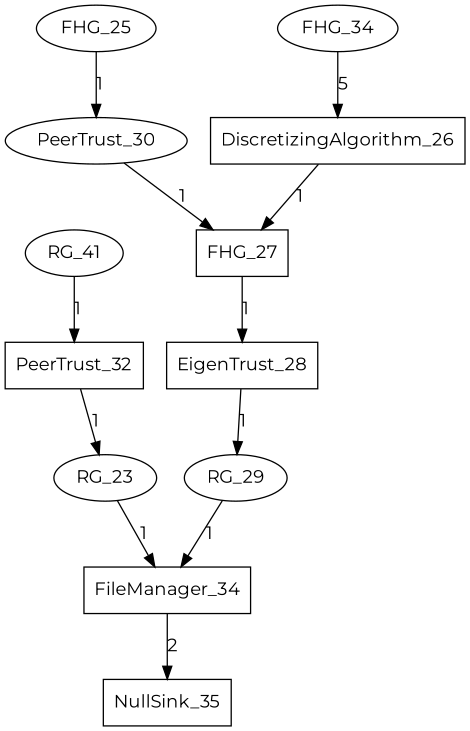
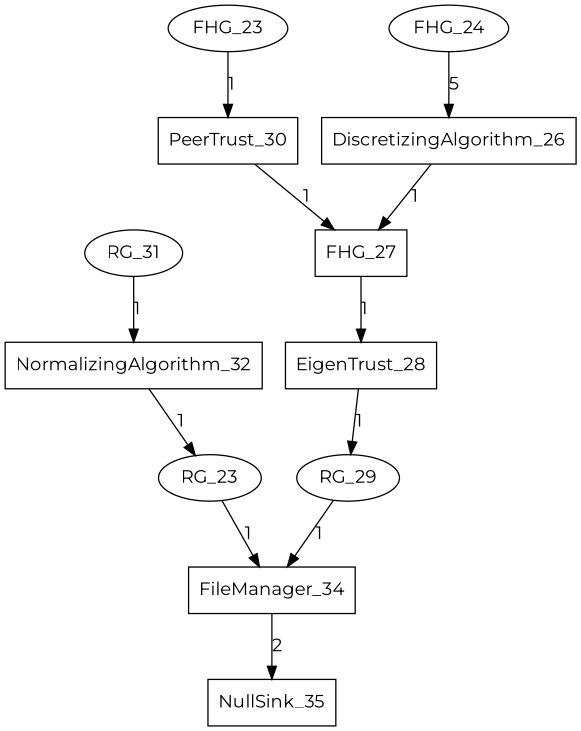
  digraph {
    fontname=Montserrat
    node [fontname=Montserrat shape=box]
    edge [fontname=Montserrat]
    DiscretizingAlgorithm_26
    FHG_27
    EigenTrust_28
-   FHG_24 [label=FHG_34 shape=""]
+   FHG_24 [shape=""]
    RG_29 [shape=""]
    FileManager_34
    NullSink_35
-   PeerTrust_30 [shape=ellipse]
-   NormalizingAlgorithm_32 [label=PeerTrust_32]
-   RG_31 [label=RG_41 shape=""]
-   FHG_25 [shape=""]
+   PeerTrust_30
+   NormalizingAlgorithm_32
+   RG_31 [shape=""]
+   FHG_25 [label=FHG_23 shape=""]
    n12 [label=RG_23 shape=""]
    DiscretizingAlgorithm_26 -> FHG_27 [label=1]
    FHG_27 -> EigenTrust_28 [label=1]
    EigenTrust_28 -> RG_29 [label=1]
    FHG_24 -> DiscretizingAlgorithm_26 [label=5]
    RG_29 -> FileManager_34 [label=1]
    FileManager_34 -> NullSink_35 [label=2]
    PeerTrust_30 -> FHG_27 [label=1]
    NormalizingAlgorithm_32 -> n12 [label=1]
    RG_31 -> NormalizingAlgorithm_32 [label=1]
    FHG_25 -> PeerTrust_30 [label=1]
    n12 -> FileManager_34 [label=1]
  }
